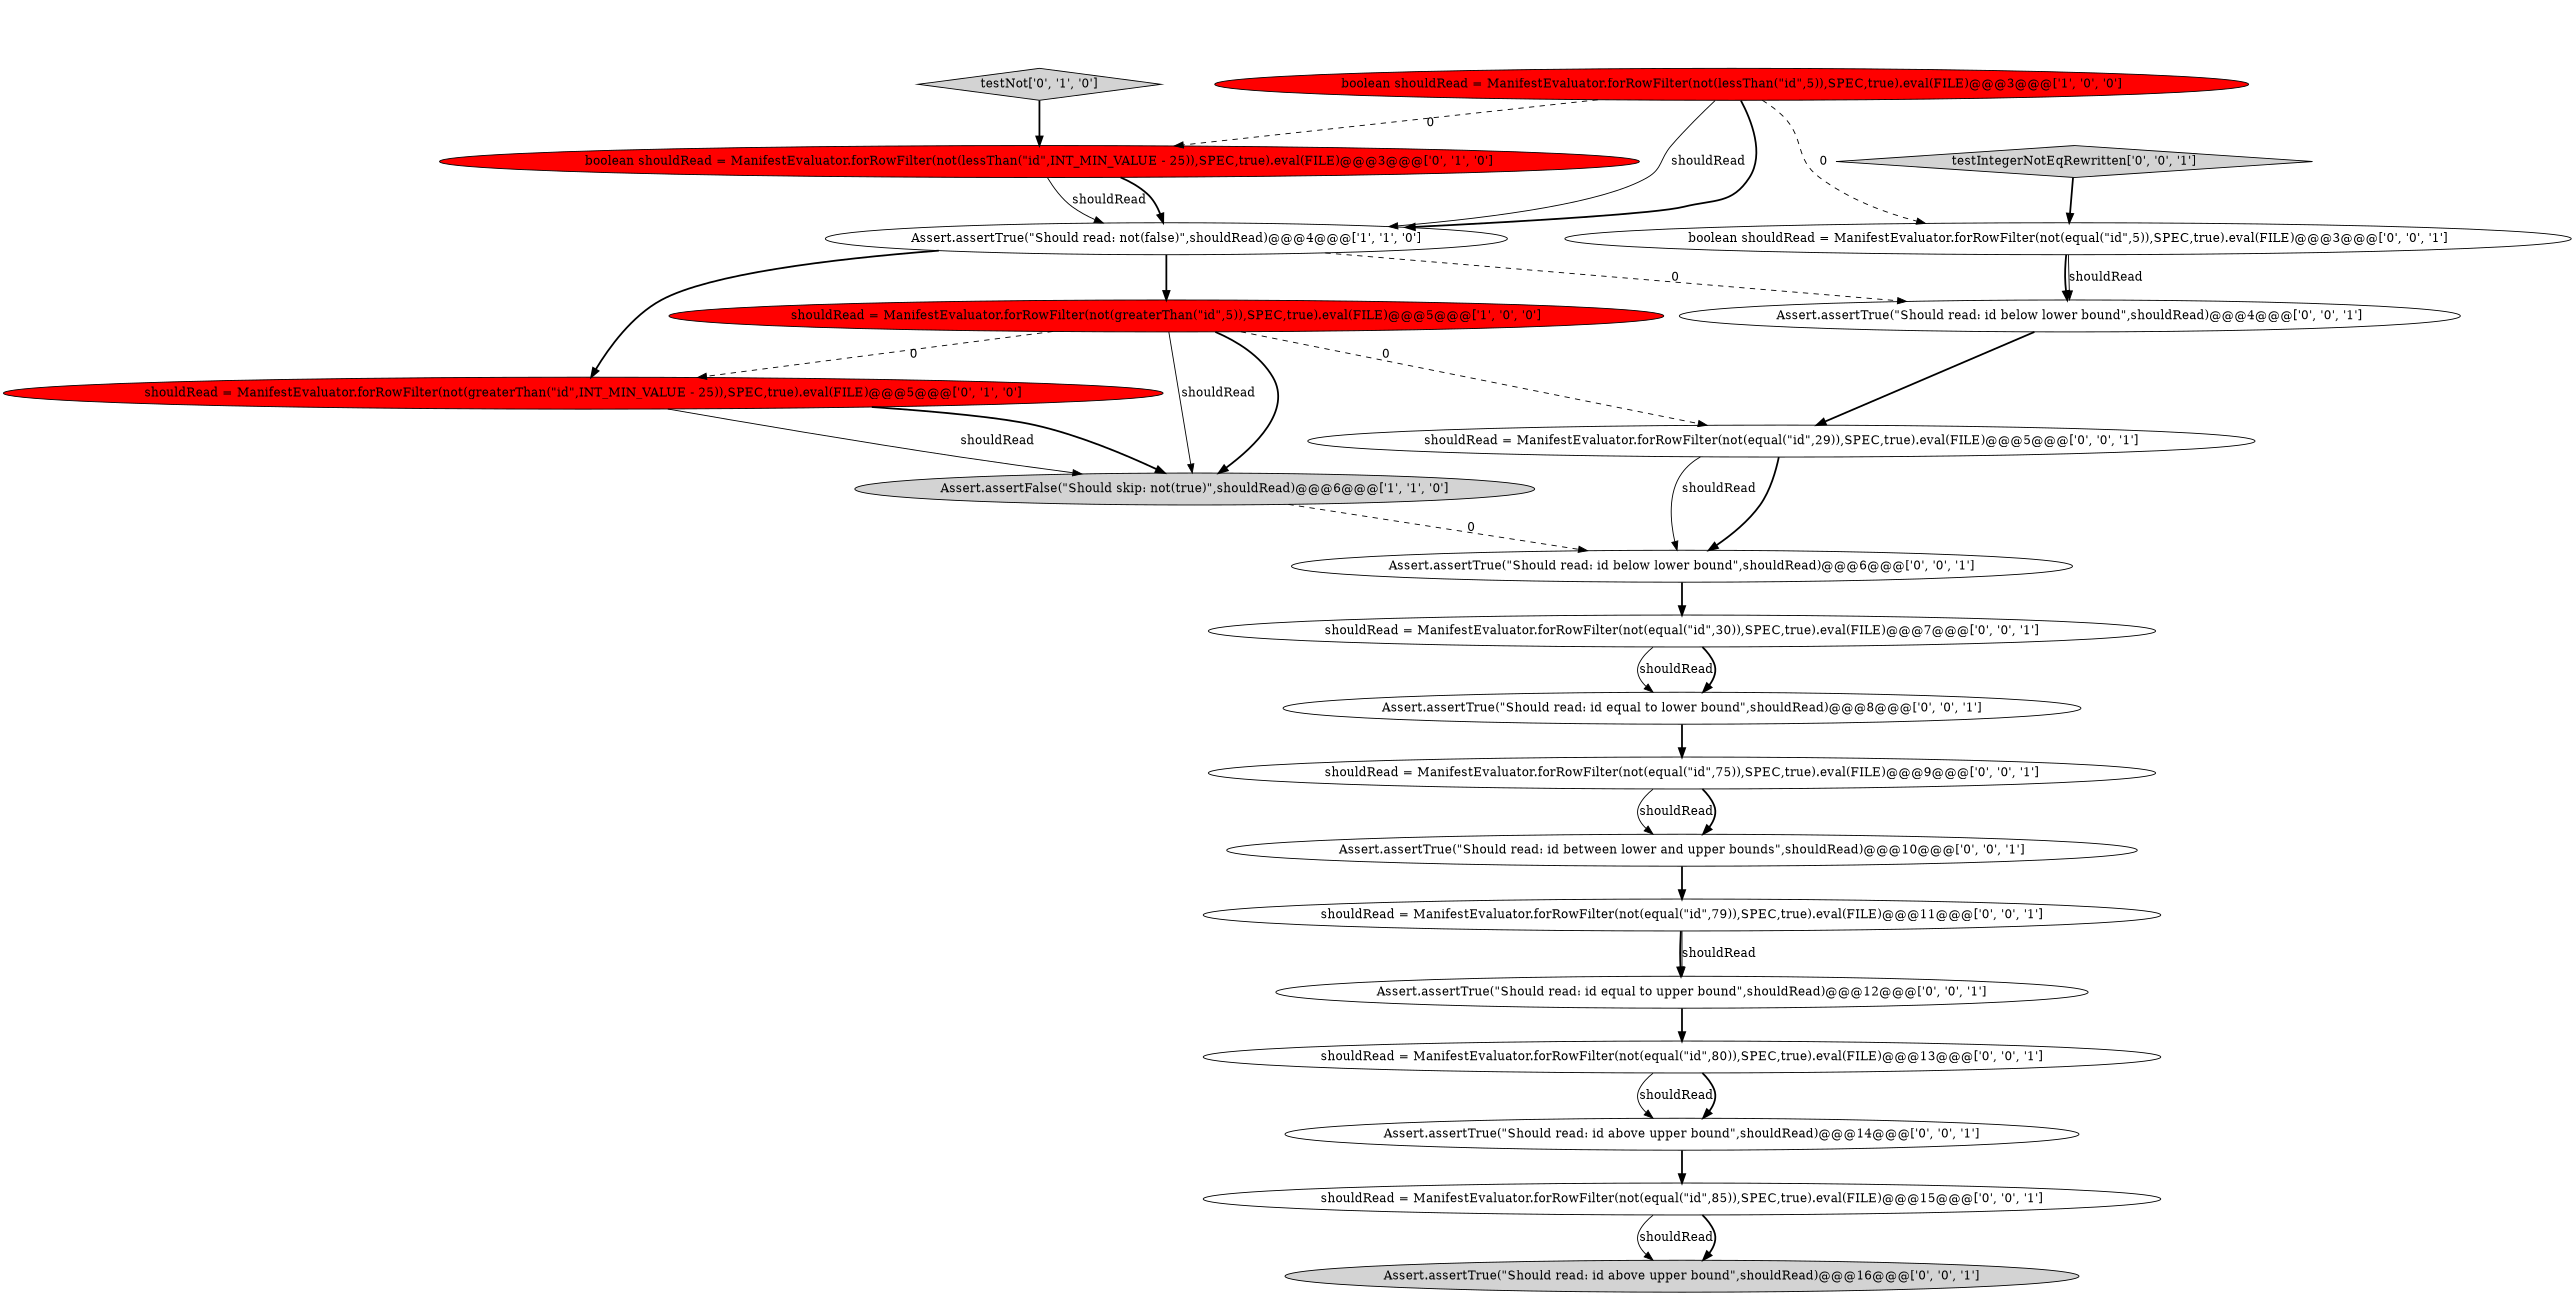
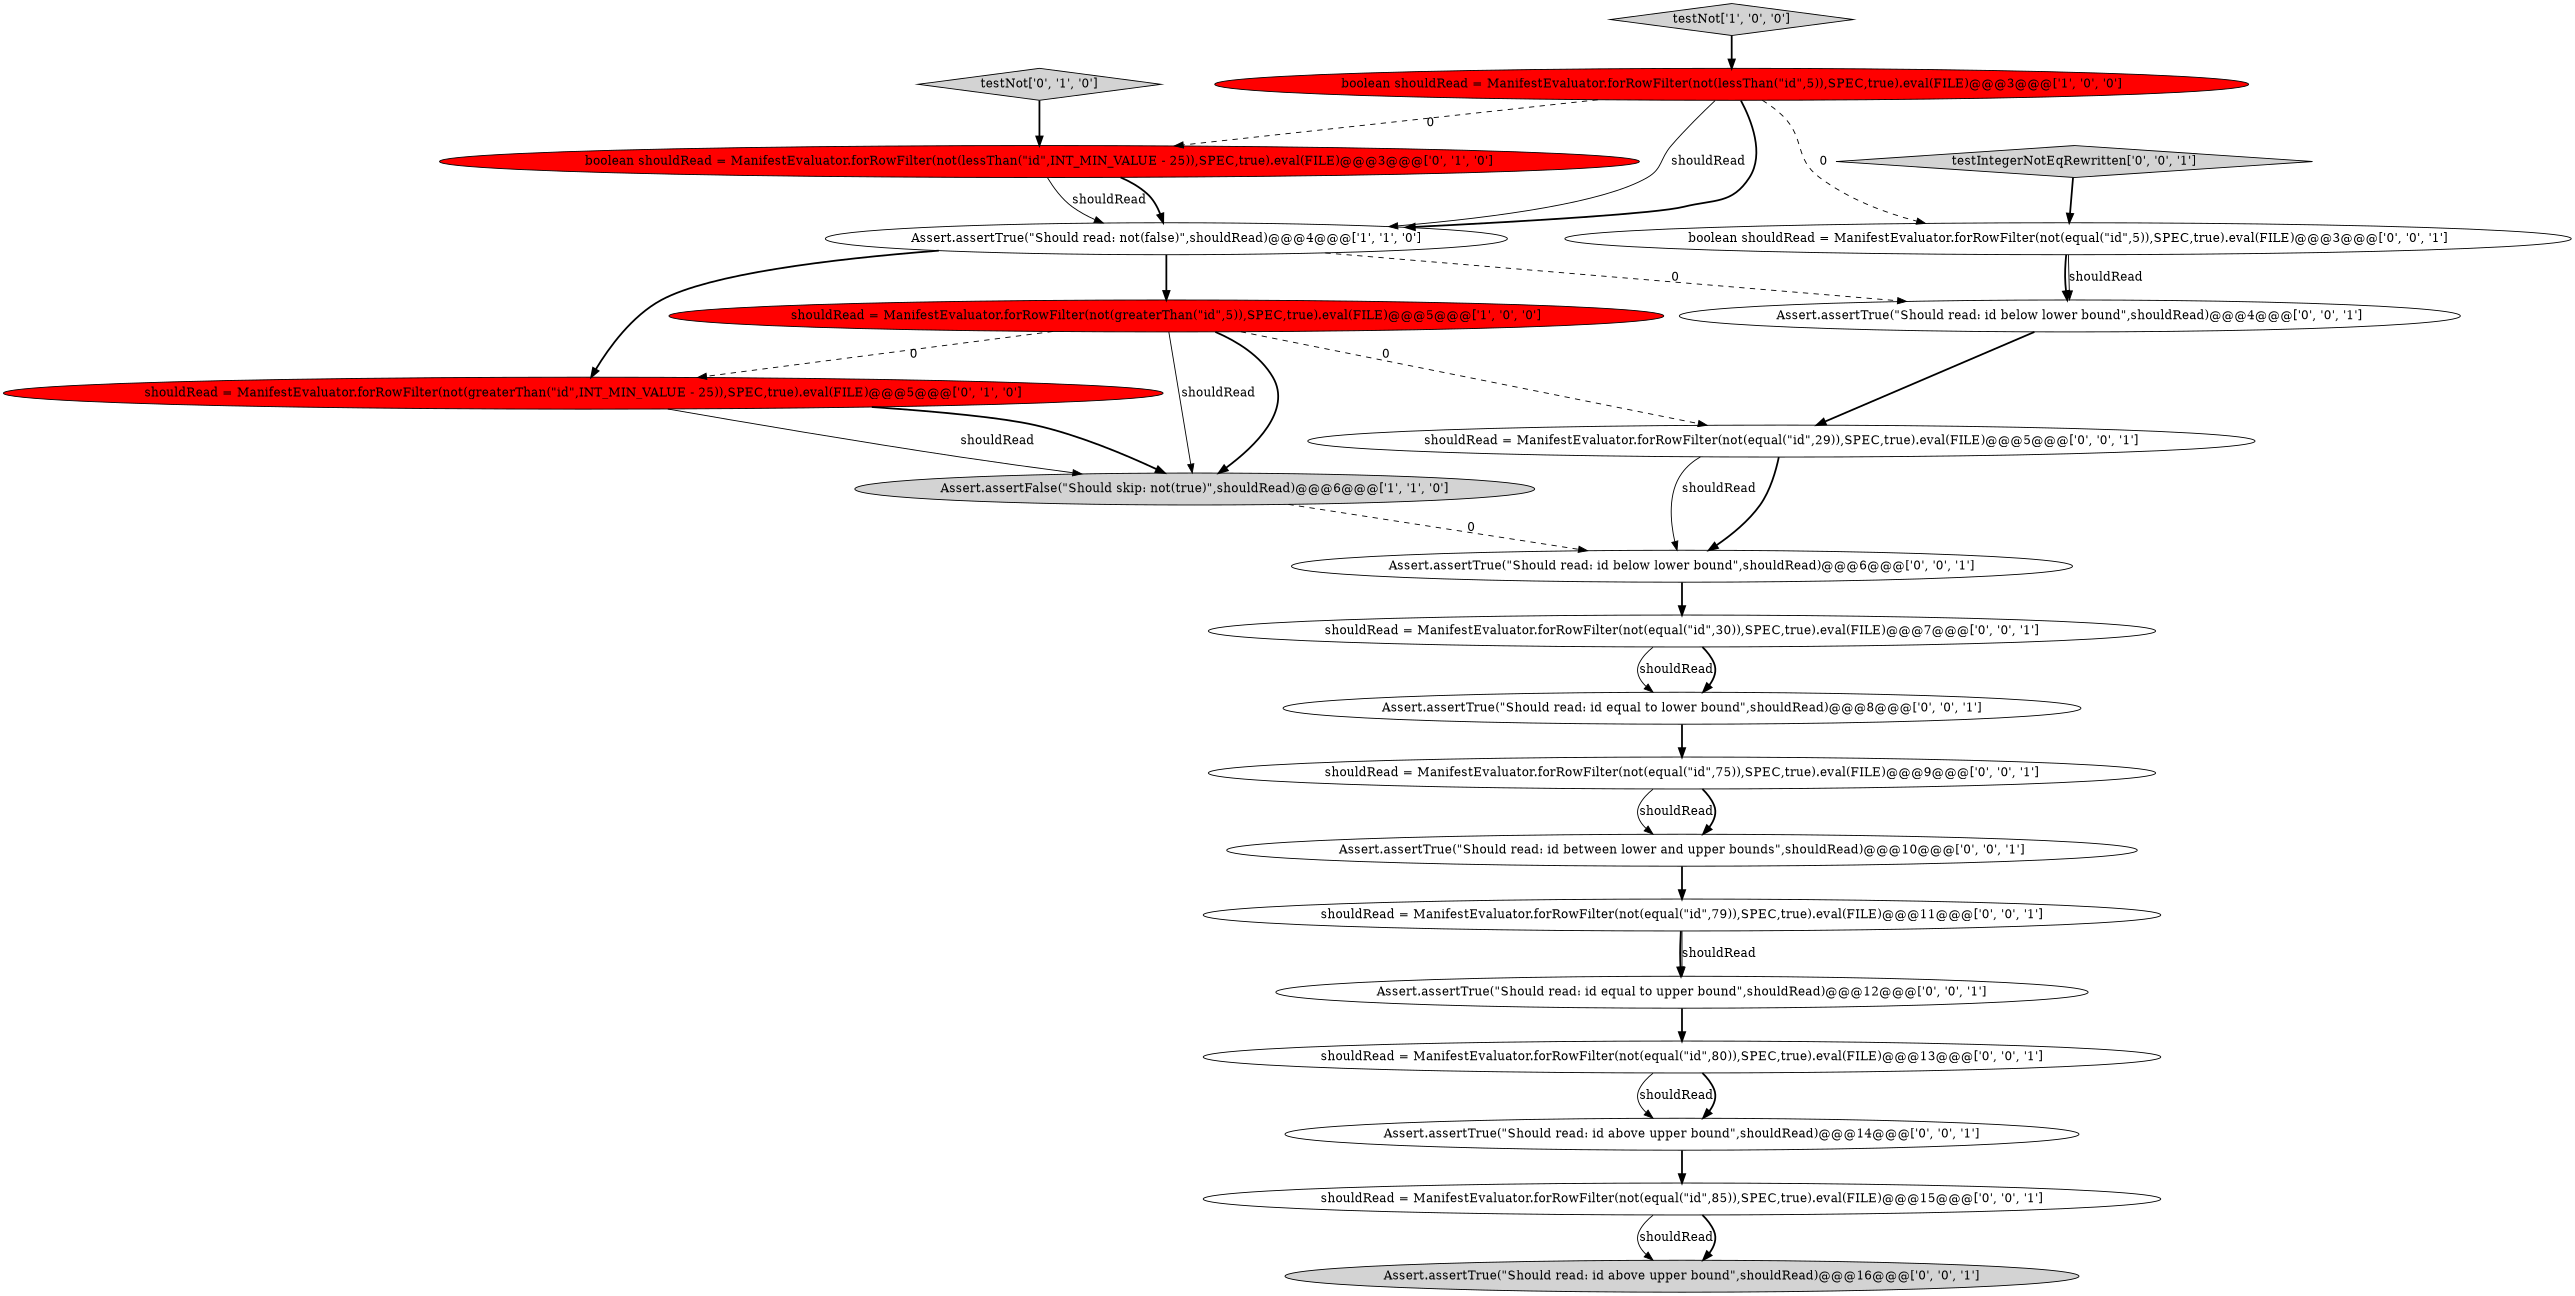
  digraph {
    node [fillcolor=white shape=ellipse style=filled]
    edge [style=bold]
+   n1 [fillcolor=lightgray label="testNot['1', '0', '0']" shape=diamond]
    n2 [fillcolor=red label="boolean shouldRead = ManifestEvaluator.forRowFilter(not(lessThan(\"id\",5)),SPEC,true).eval(FILE)@@@3@@@['1', '0', '0']"]
    n3 [label="Assert.assertTrue(\"Should read: id below lower bound\",shouldRead)@@@6@@@['0', '0', '1']"]
    n4 [label="shouldRead = ManifestEvaluator.forRowFilter(not(equal(\"id\",30)),SPEC,true).eval(FILE)@@@7@@@['0', '0', '1']"]
    n5 [fillcolor=lightgray label="Assert.assertFalse(\"Should skip: not(true)\",shouldRead)@@@6@@@['1', '1', '0']"]
    n6 [fillcolor=lightgray label="testNot['0', '1', '0']" shape=diamond]
    n7 [fillcolor=red label="boolean shouldRead = ManifestEvaluator.forRowFilter(not(lessThan(\"id\",INT_MIN_VALUE - 25)),SPEC,true).eval(FILE)@@@3@@@['0', '1', '0']"]
    n8 [label="Assert.assertTrue(\"Should read: id below lower bound\",shouldRead)@@@4@@@['0', '0', '1']"]
    n9 [label="shouldRead = ManifestEvaluator.forRowFilter(not(equal(\"id\",29)),SPEC,true).eval(FILE)@@@5@@@['0', '0', '1']"]
    n10 [label="shouldRead = ManifestEvaluator.forRowFilter(not(equal(\"id\",75)),SPEC,true).eval(FILE)@@@9@@@['0', '0', '1']"]
    n11 [label="Assert.assertTrue(\"Should read: id between lower and upper bounds\",shouldRead)@@@10@@@['0', '0', '1']"]
    n12 [label="Assert.assertTrue(\"Should read: id equal to upper bound\",shouldRead)@@@12@@@['0', '0', '1']"]
    n13 [label="shouldRead = ManifestEvaluator.forRowFilter(not(equal(\"id\",80)),SPEC,true).eval(FILE)@@@13@@@['0', '0', '1']"]
    n14 [fillcolor=lightgray label="testIntegerNotEqRewritten['0', '0', '1']" shape=diamond]
    n15 [label="boolean shouldRead = ManifestEvaluator.forRowFilter(not(equal(\"id\",5)),SPEC,true).eval(FILE)@@@3@@@['0', '0', '1']"]
    n16 [label="shouldRead = ManifestEvaluator.forRowFilter(not(equal(\"id\",85)),SPEC,true).eval(FILE)@@@15@@@['0', '0', '1']"]
    n17 [fillcolor=lightgray label="Assert.assertTrue(\"Should read: id above upper bound\",shouldRead)@@@16@@@['0', '0', '1']"]
    n18 [fillcolor=red label="shouldRead = ManifestEvaluator.forRowFilter(not(greaterThan(\"id\",5)),SPEC,true).eval(FILE)@@@5@@@['1', '0', '0']"]
    n19 [fillcolor=red label="shouldRead = ManifestEvaluator.forRowFilter(not(greaterThan(\"id\",INT_MIN_VALUE - 25)),SPEC,true).eval(FILE)@@@5@@@['0', '1', '0']"]
    n20 [label="shouldRead = ManifestEvaluator.forRowFilter(not(equal(\"id\",79)),SPEC,true).eval(FILE)@@@11@@@['0', '0', '1']"]
    n21 [label="Assert.assertTrue(\"Should read: not(false)\",shouldRead)@@@4@@@['1', '1', '0']"]
    n22 [label="Assert.assertTrue(\"Should read: id above upper bound\",shouldRead)@@@14@@@['0', '0', '1']"]
    n23 [label="Assert.assertTrue(\"Should read: id equal to lower bound\",shouldRead)@@@8@@@['0', '0', '1']"]
+   n1 -> n2
    n2 -> n7 [label=0 style=dashed]
    n2 -> n15 [label=0 style=dashed]
    n2 -> n21
    n2 -> n21 [label=shouldRead style=solid]
    n3 -> n4
    n4 -> n23 [label=shouldRead style=solid]
    n4 -> n23
    n5 -> n3 [label=0 style=dashed]
    n6 -> n7
    n7 -> n21 [label=shouldRead style=solid]
    n7 -> n21
    n8 -> n9
    n9 -> n3
    n9 -> n3 [label=shouldRead style=solid]
    n10 -> n11 [label=shouldRead style=solid]
    n10 -> n11
    n11 -> n20
    n12 -> n13
    n13 -> n22 [label=shouldRead style=solid]
    n13 -> n22
    n14 -> n15
    n15 -> n8
    n15 -> n8 [label=shouldRead style=solid]
    n16 -> n17 [label=shouldRead style=solid]
    n16 -> n17
    n18 -> n5
    n18 -> n5 [label=shouldRead style=solid]
    n18 -> n9 [label=0 style=dashed]
    n18 -> n19 [label=0 style=dashed]
    n19 -> n5 [label=shouldRead style=solid]
    n19 -> n5
    n20 -> n12
    n20 -> n12 [label=shouldRead style=solid]
    n21 -> n8 [label=0 style=dashed]
    n21 -> n18
    n21 -> n19
    n22 -> n16
    n23 -> n10
  }
